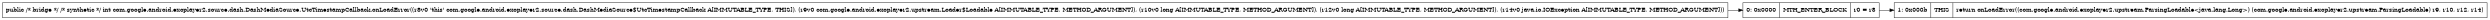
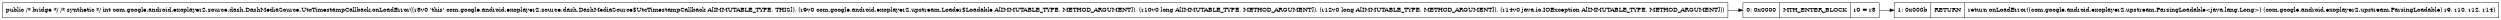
  digraph {
    rankdir=LR
    node [shape=record]
    n1 [label="{0\:\ 0x0000|MTH_ENTER_BLOCK\l|r0 = r8\l}"]
-   n2 [label="{1\:\ 0x000b|THIS\l|return onLoadError((com.google.android.exoplayer2.upstream.ParsingLoadable\<java.lang.Long\>) (com.google.android.exoplayer2.upstream.ParsingLoadable) r9, r10, r12, r14)\l}"]
+   n2 [label="{1\:\ 0x000b|RETURN\l|return onLoadError((com.google.android.exoplayer2.upstream.ParsingLoadable\<java.lang.Long\>) (com.google.android.exoplayer2.upstream.ParsingLoadable) r9, r10, r12, r14)\l}"]
    n3 [label="{public \/* bridge *\/ \/* synthetic *\/ int com.google.android.exoplayer2.source.dash.DashMediaSource.UtcTimestampCallback.onLoadError((r8v0 'this' com.google.android.exoplayer2.source.dash.DashMediaSource$UtcTimestampCallback A[IMMUTABLE_TYPE, THIS]), (r9v0 com.google.android.exoplayer2.upstream.Loader$Loadable A[IMMUTABLE_TYPE, METHOD_ARGUMENT]), (r10v0 long A[IMMUTABLE_TYPE, METHOD_ARGUMENT]), (r12v0 long A[IMMUTABLE_TYPE, METHOD_ARGUMENT]), (r14v0 java.io.IOException A[IMMUTABLE_TYPE, METHOD_ARGUMENT])) }"]
    n1 -> n2
    n3 -> n1
  }
